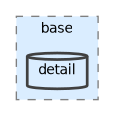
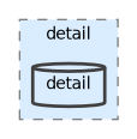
  digraph {
    compound=true
    n1 [color=grey25 fillcolor="#daedff" fontname=Helvetica fontsize=10 height=0.2 label=detail shape=cylinder style="filled,bold" width=0.4]
    subgraph cluster_1 {
      bgcolor="#daedff"
      fontname=Helvetica
      fontsize=10
-     label=base
+     label=detail
      pencolor=grey50
      style="filled,dashed"
      n1
    }
  }
